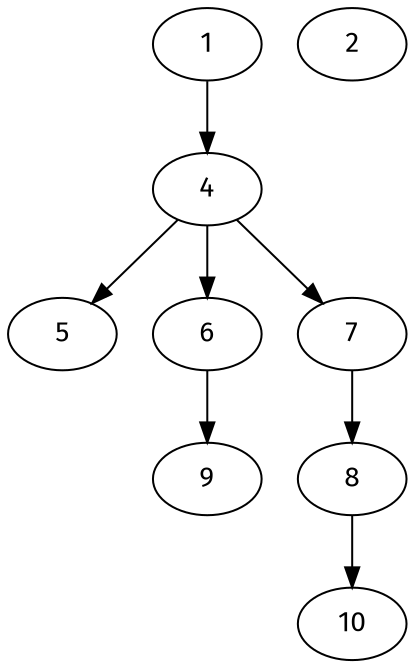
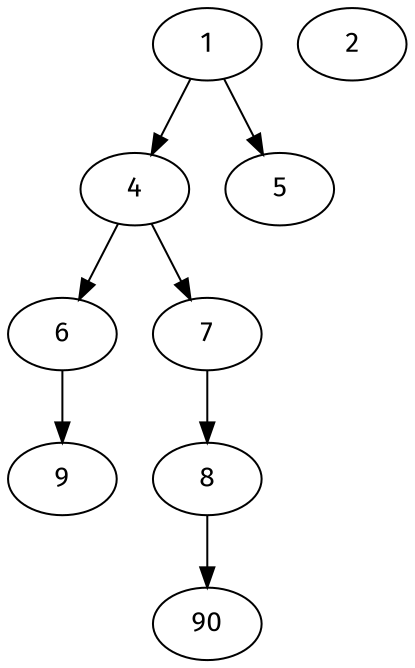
  digraph {
    fontname="Fira Sans"
    node [alpha=0.10 fontname="Fira Sans"]
    edge [fontname="Fira Sans"]
    1 [alpha=0.06 expect_size=28334080]
    4 [alpha=0.16 expect_size=11997184]
    5 [alpha=0.01 expect_size=21085184]
    6 [alpha=0.00 expect_size=41742336]
    7 [expect_size=10525696]
    9 [alpha=0.04 expect_size=33635328]
    8 [expect_size=26314752]
    2 [alpha=0.09 expect_size=26012672]
-   10 [alpha=0.07 expect_size=40054784]
+   10 [alpha=0.07 expect_size=40054784 label=90]
    1 -> 4
-   4 -> 5
+   1 -> 5
    4 -> 6
    4 -> 7
    6 -> 9
    7 -> 8
    8 -> 10
  }
